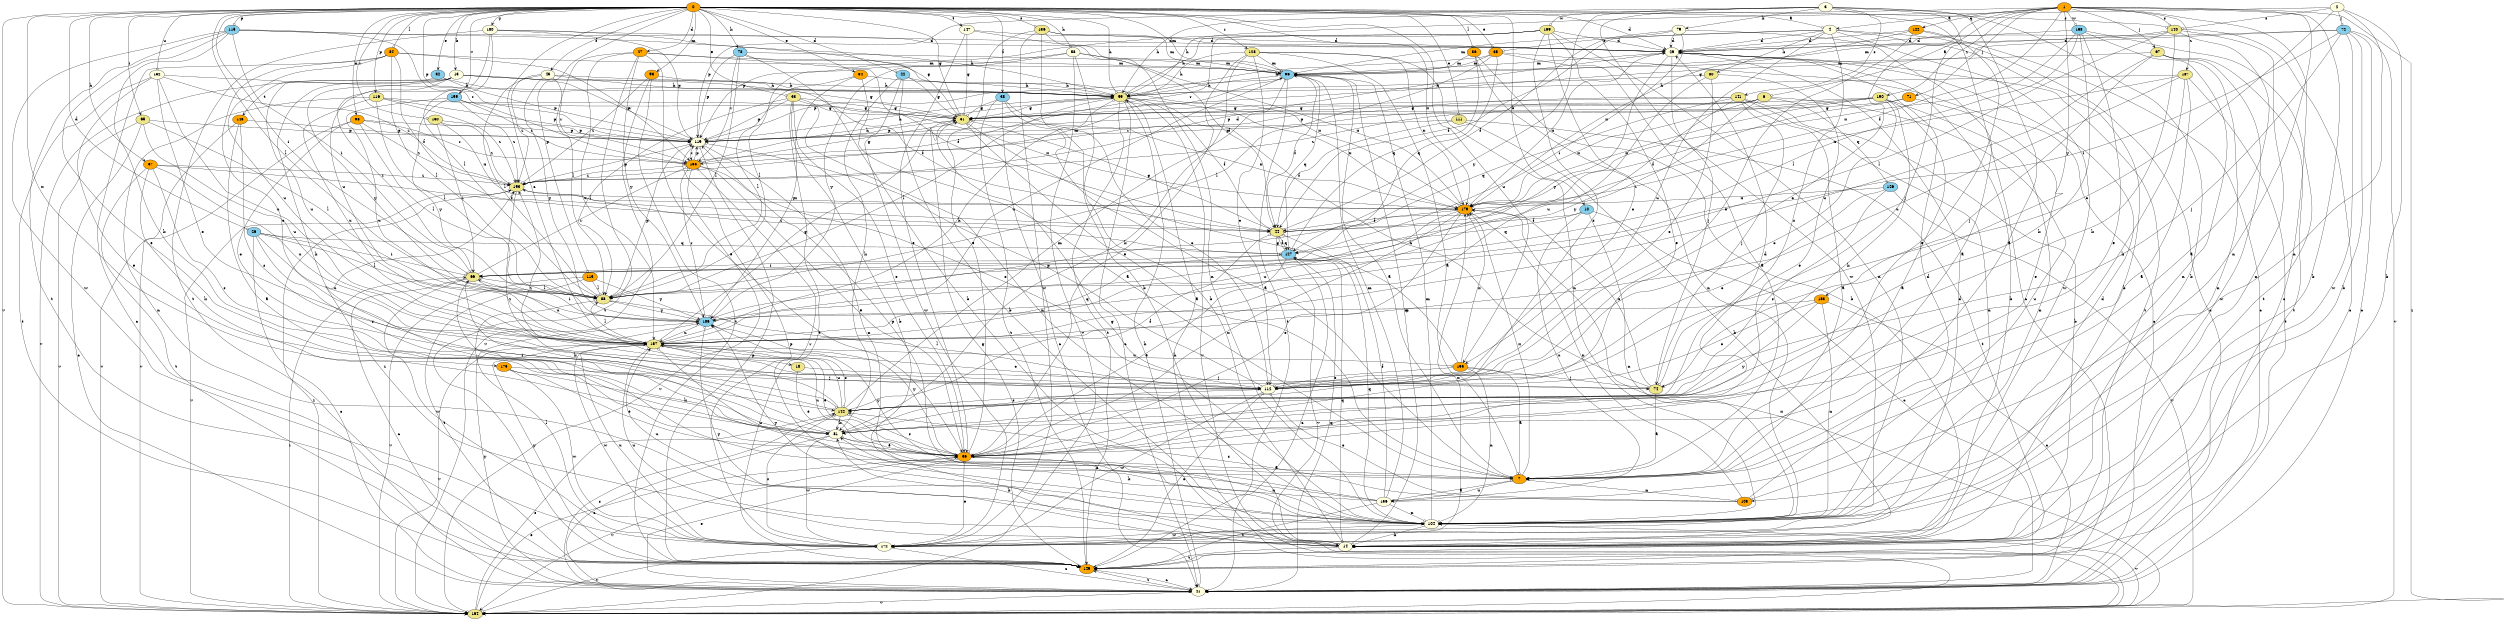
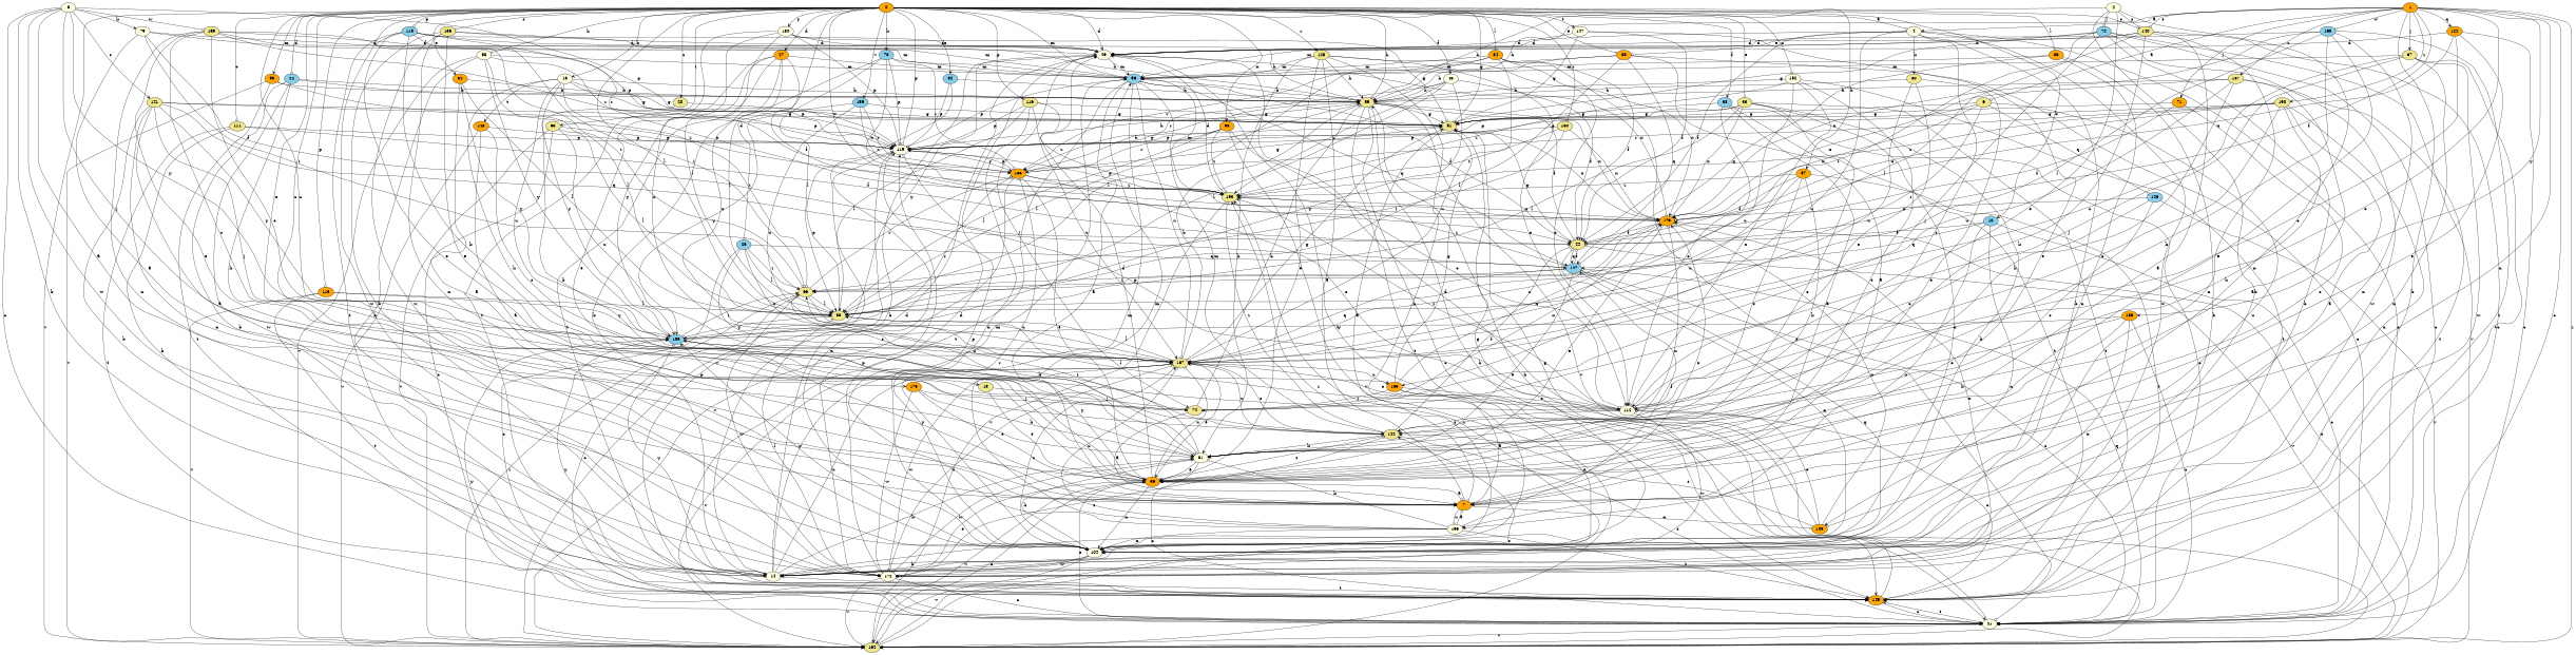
  strict digraph {
    node [fillcolor=khaki style=filled]
    edge [arrowhead=vee]
    0 [fillcolor=orange]
    4 [fillcolor=lightyellow]
    10 [fillcolor=skyblue]
    13 [fillcolor=lightyellow]
    18
+   20
    22 [fillcolor=skyblue]
    26 [fillcolor=skyblue]
    27 [fillcolor=orange]
    29 [fillcolor=lightyellow]
    32 [fillcolor=skyblue]
    33
    34 [fillcolor=orange]
    35 [fillcolor=orange]
    38 [fillcolor=skyblue]
    43 [fillcolor=lightyellow]
    51
    57 [fillcolor=orange]
    58 [fillcolor=lightyellow]
    59
    65
    66
    78 [fillcolor=skyblue]
    84 [fillcolor=orange]
    86 [fillcolor=orange]
    88
    93 [fillcolor=orange]
    96 [fillcolor=skyblue]
    98 [fillcolor=orange]
    111
    113 [fillcolor=orange]
    115 [fillcolor=skyblue]
    116
    119 [fillcolor=lightyellow]
    128
    130
    136
    140
    147 [fillcolor=lightyellow]
    152 [fillcolor=lightyellow]
    155 [fillcolor=orange]
    159 [fillcolor=skyblue]
    164
    175 [fillcolor=orange]
    179 [fillcolor=orange]
    180 [fillcolor=lightyellow]
    14 [fillcolor=lightyellow]
    21 [fillcolor=lightyellow]
    44
    172 [fillcolor=lightyellow]
    80
    142
    156 [fillcolor=lightyellow]
    104 [fillcolor=lightyellow]
    127 [fillcolor=skyblue]
    186 [fillcolor=skyblue]
    81 [fillcolor=lightyellow]
    148 [fillcolor=orange]
    157
    74
    36 [fillcolor=orange]
    149 [fillcolor=orange]
    7 [fillcolor=orange]
    112 [fillcolor=lightyellow]
    135 [fillcolor=orange]
    193
    1 [fillcolor=orange]
    6
    67
    71 [fillcolor=orange]
    103 [fillcolor=orange]
    122 [fillcolor=orange]
    168 [fillcolor=skyblue]
    183 [fillcolor=orange]
    187
    190
    126 [fillcolor=skyblue]
    2 [fillcolor=lightyellow]
    72 [fillcolor=skyblue]
    3 [fillcolor=lightyellow]
    79 [fillcolor=lightyellow]
    141
    169
    0 -> 4 [arrowhead=odot label=a]
    0 -> 10 [label=b]
    0 -> 13 [label=b]
    0 -> 18 [label=c]
+   0 -> 20 [label=c]
    0 -> 22 [arrowhead=odot label=d]
    0 -> 26 [arrowhead=odot label=d]
    0 -> 27 [label=d]
    0 -> 29 [label=d]
    0 -> 32 [label=e]
    0 -> 33 [arrowhead=odot label=e]
    0 -> 34 [label=e]
    0 -> 35 [arrowhead=odot label=e]
    0 -> 38 [label=f]
    0 -> 43 [label=f]
    0 -> 51 [arrowhead=odot label=g]
    0 -> 57 [label=h]
    0 -> 58 [arrowhead=odot label=h]
    0 -> 59 [arrowhead=odot label=h]
    0 -> 65 [label=i]
    0 -> 66 [arrowhead=odot label=i]
    0 -> 78 [label=k]
    0 -> 84 [arrowhead=odot label=l]
    0 -> 86 [arrowhead=odot label=l]
    0 -> 88 [arrowhead=odot label=l]
    0 -> 93 [label=m]
    0 -> 96 [arrowhead=odot label=m]
    0 -> 98 [label=n]
    0 -> 111 [arrowhead=odot label=o]
    0 -> 113 [arrowhead=odot label=p]
    0 -> 115 [arrowhead=odot label=p]
    0 -> 116 [label=p]
    0 -> 119 [arrowhead=odot label=p]
    0 -> 128 [label=r]
    0 -> 130 [arrowhead=odot label=r]
    0 -> 136 [arrowhead=odot label=s]
    0 -> 140 [arrowhead=odot label=s]
    0 -> 147 [label=t]
    0 -> 152 [arrowhead=odot label=u]
    0 -> 155 [label=u]
    0 -> 159 [label=v]
    0 -> 164 [label=v]
    0 -> 175 [label=x]
    0 -> 179 [label=x]
    0 -> 180 [label=y]
    4 -> 29 [label=d]
    4 -> 35 [arrowhead=odot label=e]
    4 -> 155 [label=u]
    4 -> 14 [arrowhead=odot label=b]
    4 -> 21 [arrowhead=odot label=c]
    4 -> 44 [label=f]
    4 -> 172 [arrowhead=odot label=w]
    4 -> 80 [label=k]
    4 -> 142 [label=s]
    10 -> 21 [label=c]
    10 -> 44 [arrowhead=odot label=f]
    10 -> 156 [label=u]
    10 -> 104 [label=n]
    10 -> 127 [label=q]
    13 -> 51 [arrowhead=odot label=g]
    13 -> 59 [arrowhead=odot label=h]
    13 -> 66 [arrowhead=odot label=i]
    13 -> 119 [label=p]
    13 -> 186 [arrowhead=odot label=y]
    13 -> 81 [arrowhead=odot label=k]
    13 -> 148 [label=t]
    13 -> 157 [arrowhead=odot label=u]
    18 -> 74 [arrowhead=odot label=j]
    18 -> 36 [label=e]
+   20 -> 51 [arrowhead=odot label=g]
+   20 -> 81 [arrowhead=odot label=k]
    22 -> 51 [label=g]
    22 -> 59 [label=h]
    22 -> 14 [arrowhead=odot label=b]
    22 -> 172 [arrowhead=odot label=w]
    22 -> 81 [label=k]
    26 -> 66 [arrowhead=odot label=i]
    26 -> 88 [label=l]
    26 -> 21 [arrowhead=odot label=c]
    26 -> 142 [arrowhead=odot label=s]
    26 -> 127 [arrowhead=odot label=q]
    26 -> 157 [label=u]
    27 -> 88 [label=l]
    27 -> 96 [arrowhead=odot label=m]
    27 -> 44 [label=f]
    27 -> 186 [label=y]
    27 -> 157 [label=u]
    27 -> 36 [label=e]
    27 -> 149 [label=t]
    29 -> 96 [label=m]
    29 -> 179 [arrowhead=odot label=x]
    29 -> 14 [arrowhead=odot label=b]
    29 -> 186 [label=y]
    29 -> 74 [label=j]
    29 -> 149 [label=t]
    32 -> 59 [arrowhead=odot label=h]
    32 -> 119 [arrowhead=odot label=p]
    32 -> 164 [label=v]
    33 -> 51 [label=g]
    33 -> 88 [label=l]
    33 -> 119 [label=p]
    33 -> 179 [arrowhead=odot label=x]
    33 -> 14 [label=b]
    33 -> 104 [label=n]
    33 -> 36 [label=e]
    33 -> 149 [label=t]
    34 -> 59 [arrowhead=odot label=h]
    34 -> 88 [arrowhead=odot label=l]
    34 -> 186 [arrowhead=odot label=y]
    34 -> 7 [label=a]
    35 -> 59 [label=h]
    35 -> 88 [arrowhead=odot label=l]
    35 -> 96 [arrowhead=odot label=m]
    35 -> 21 [arrowhead=odot label=c]
    35 -> 127 [label=q]
    35 -> 7 [label=a]
    38 -> 51 [arrowhead=odot label=g]
    38 -> 21 [label=c]
    38 -> 149 [arrowhead=odot label=t]
    38 -> 7 [arrowhead=odot label=a]
    38 -> 112 [label=o]
    43 -> 59 [arrowhead=odot label=h]
    43 -> 88 [arrowhead=odot label=l]
    43 -> 44 [label=f]
    43 -> 186 [arrowhead=odot label=y]
    43 -> 135 [label=r]
    43 -> 193 [label=z]
    51 -> 119 [arrowhead=odot label=p]
    51 -> 179 [arrowhead=odot label=x]
    51 -> 7 [arrowhead=odot label=a]
    57 -> 44 [arrowhead=odot label=f]
    57 -> 142 [label=s]
    57 -> 81 [arrowhead=odot label=k]
    57 -> 157 [arrowhead=odot label=u]
    57 -> 149 [arrowhead=odot label=t]
    57 -> 193 [label=z]
    58 -> 88 [label=l]
    58 -> 96 [arrowhead=odot label=m]
    58 -> 164 [label=v]
    58 -> 179 [arrowhead=odot label=x]
    58 -> 14 [arrowhead=odot label=b]
    58 -> 186 [label=y]
    59 -> 51 [label=g]
    59 -> 88 [label=l]
    59 -> 164 [arrowhead=odot label=v]
    59 -> 179 [label=x]
    59 -> 21 [label=c]
    59 -> 44 [arrowhead=odot label=f]
    59 -> 149 [label=t]
    65 -> 88 [arrowhead=odot label=l]
    65 -> 119 [label=p]
    65 -> 164 [label=v]
    65 -> 21 [arrowhead=odot label=c]
    65 -> 157 [label=u]
    66 -> 88 [label=l]
    66 -> 21 [label=c]
    66 -> 172 [arrowhead=odot label=w]
    66 -> 81 [arrowhead=odot label=k]
    66 -> 157 [arrowhead=odot label=u]
    66 -> 135 [arrowhead=odot label=r]
    78 -> 88 [label=l]
    78 -> 96 [label=m]
    78 -> 119 [arrowhead=odot label=p]
    78 -> 179 [arrowhead=odot label=x]
    78 -> 14 [label=b]
    78 -> 135 [arrowhead=odot label=r]
    84 -> 88 [arrowhead=odot label=l]
    84 -> 96 [label=m]
    84 -> 21 [arrowhead=odot label=c]
    84 -> 44 [label=f]
    84 -> 157 [arrowhead=odot label=u]
    84 -> 112 [label=o]
    84 -> 135 [label=r]
    86 -> 96 [label=m]
    86 -> 14 [arrowhead=odot label=b]
    86 -> 104 [arrowhead=odot label=n]
    86 -> 127 [arrowhead=odot label=q]
    88 -> 119 [label=p]
    88 -> 186 [arrowhead=odot label=y]
    93 -> 59 [label=h]
    93 -> 164 [label=v]
    93 -> 149 [label=t]
    93 -> 193 [arrowhead=odot label=z]
    96 -> 59 [label=h]
    96 -> 119 [arrowhead=odot label=p]
    96 -> 44 [label=f]
    96 -> 127 [label=q]
    96 -> 157 [arrowhead=odot label=u]
    96 -> 149 [label=t]
    96 -> 7 [arrowhead=odot label=a]
    98 -> 88 [label=l]
    98 -> 119 [arrowhead=odot label=p]
    98 -> 164 [label=v]
    98 -> 112 [arrowhead=odot label=o]
    98 -> 135 [arrowhead=odot label=r]
    98 -> 193 [arrowhead=odot label=z]
    111 -> 119 [label=p]
    111 -> 14 [label=b]
    111 -> 44 [label=f]
    111 -> 149 [label=t]
    113 -> 88 [arrowhead=odot label=l]
    113 -> 164 [arrowhead=odot label=v]
    113 -> 186 [label=y]
    113 -> 149 [label=t]
    115 -> 29 [arrowhead=odot label=d]
    115 -> 59 [arrowhead=odot label=h]
    115 -> 66 [arrowhead=odot label=i]
    115 -> 172 [arrowhead=odot label=w]
    115 -> 81 [label=k]
    115 -> 36 [arrowhead=odot label=e]
    115 -> 149 [label=t]
    115 -> 135 [arrowhead=odot label=r]
    116 -> 51 [label=g]
    116 -> 88 [label=l]
    116 -> 119 [arrowhead=odot label=p]
    116 -> 104 [arrowhead=odot label=n]
    116 -> 157 [label=u]
    116 -> 193 [label=z]
    119 -> 59 [arrowhead=odot label=h]
    119 -> 104 [arrowhead=odot label=n]
    119 -> 135 [label=r]
    128 -> 59 [label=h]
    128 -> 96 [arrowhead=odot label=m]
    128 -> 179 [label=x]
    128 -> 104 [label=n]
    128 -> 81 [label=k]
    128 -> 36 [arrowhead=odot label=e]
    128 -> 7 [arrowhead=odot label=a]
    128 -> 112 [label=o]
    130 -> 66 [label=i]
    130 -> 119 [label=p]
    130 -> 179 [arrowhead=odot label=x]
    130 -> 193 [arrowhead=odot label=z]
    136 -> 29 [arrowhead=odot label=d]
    136 -> 96 [arrowhead=odot label=m]
    136 -> 14 [arrowhead=odot label=b]
    136 -> 172 [label=w]
    136 -> 104 [arrowhead=odot label=n]
    136 -> 36 [arrowhead=odot label=e]
    140 -> 29 [label=d]
    140 -> 88 [label=l]
    140 -> 96 [label=m]
    140 -> 21 [label=c]
    140 -> 104 [arrowhead=odot label=n]
    140 -> 81 [label=k]
    140 -> 7 [label=a]
    147 -> 29 [label=d]
    147 -> 51 [arrowhead=odot label=g]
    147 -> 44 [label=f]
    147 -> 36 [label=e]
    152 -> 59 [arrowhead=odot label=h]
    152 -> 157 [label=u]
    152 -> 36 [label=e]
    152 -> 149 [label=t]
    152 -> 112 [arrowhead=odot label=o]
    152 -> 193 [label=z]
    155 -> 51 [arrowhead=odot label=g]
    155 -> 179 [label=x]
    155 -> 104 [arrowhead=odot label=n]
    155 -> 74 [arrowhead=odot label=j]
    155 -> 7 [arrowhead=odot label=a]
    155 -> 112 [arrowhead=odot label=o]
    159 -> 51 [arrowhead=odot label=g]
    159 -> 186 [label=y]
    159 -> 157 [label=u]
    159 -> 135 [label=r]
    159 -> 193 [label=z]
    164 -> 59 [label=h]
    164 -> 66 [label=i]
    164 -> 179 [label=x]
    164 -> 142 [label=s]
    164 -> 36 [label=e]
    164 -> 193 [label=z]
    175 -> 172 [arrowhead=odot label=w]
    175 -> 81 [label=k]
    175 -> 74 [label=j]
    175 -> 36 [arrowhead=odot label=e]
    179 -> 44 [label=f]
    179 -> 157 [label=u]
    179 -> 36 [label=e]
    180 -> 29 [arrowhead=odot label=d]
    180 -> 51 [arrowhead=odot label=g]
    180 -> 88 [arrowhead=odot label=l]
    180 -> 119 [arrowhead=odot label=p]
    180 -> 157 [arrowhead=odot label=u]
    180 -> 149 [arrowhead=odot label=t]
    14 -> 29 [label=d]
    14 -> 96 [label=m]
    14 -> 127 [arrowhead=odot label=q]
    14 -> 186 [arrowhead=odot label=y]
    14 -> 81 [label=k]
    14 -> 157 [arrowhead=odot label=u]
    14 -> 149 [label=t]
    14 -> 193 [label=z]
    21 -> 59 [arrowhead=odot label=h]
    21 -> 164 [arrowhead=odot label=v]
    21 -> 142 [arrowhead=odot label=s]
    21 -> 127 [arrowhead=odot label=q]
    21 -> 186 [arrowhead=odot label=y]
    21 -> 36 [arrowhead=odot label=e]
    21 -> 149 [label=t]
    44 -> 51 [arrowhead=odot label=g]
    44 -> 164 [label=v]
    44 -> 127 [label=q]
    172 -> 29 [arrowhead=odot label=d]
    172 -> 88 [arrowhead=odot label=l]
    172 -> 119 [label=p]
    172 -> 164 [arrowhead=odot label=v]
    172 -> 179 [label=x]
    172 -> 21 [arrowhead=odot label=c]
    172 -> 142 [arrowhead=odot label=s]
    172 -> 157 [arrowhead=odot label=u]
    172 -> 36 [arrowhead=odot label=e]
    80 -> 59 [label=h]
    80 -> 157 [label=u]
    80 -> 36 [label=e]
    80 -> 112 [label=o]
    142 -> 96 [arrowhead=odot label=m]
    142 -> 44 [arrowhead=odot label=f]
    142 -> 81 [label=k]
    142 -> 157 [label=u]
    142 -> 193 [arrowhead=odot label=z]
    156 -> 96 [label=m]
    156 -> 119 [label=p]
    156 -> 44 [arrowhead=odot label=f]
    156 -> 104 [arrowhead=odot label=n]
    156 -> 81 [arrowhead=odot label=k]
    156 -> 157 [arrowhead=odot label=u]
    156 -> 149 [label=t]
    156 -> 7 [arrowhead=odot label=a]
    104 -> 51 [arrowhead=odot label=g]
    104 -> 96 [arrowhead=odot label=m]
    104 -> 164 [label=v]
    104 -> 14 [arrowhead=odot label=b]
    104 -> 172 [arrowhead=odot label=w]
    104 -> 127 [label=q]
    104 -> 186 [label=y]
    104 -> 81 [label=k]
    104 -> 157 [label=u]
    104 -> 135 [arrowhead=odot label=r]
    127 -> 66 [arrowhead=odot label=i]
    127 -> 21 [arrowhead=odot label=c]
    127 -> 44 [arrowhead=odot label=f]
    127 -> 36 [label=e]
    127 -> 193 [label=z]
    186 -> 66 [label=i]
    186 -> 157 [label=u]
    186 -> 135 [arrowhead=odot label=r]
    81 -> 66 [label=i]
    81 -> 21 [arrowhead=odot label=c]
    81 -> 172 [arrowhead=odot label=w]
    81 -> 36 [label=e]
    148 -> 119 [label=p]
    148 -> 164 [arrowhead=odot label=v]
    148 -> 142 [arrowhead=odot label=s]
    148 -> 7 [arrowhead=odot label=a]
    157 -> 51 [label=g]
    157 -> 59 [arrowhead=odot label=h]
    157 -> 88 [label=l]
    157 -> 155 [arrowhead=odot label=u]
    157 -> 164 [label=v]
    157 -> 172 [arrowhead=odot label=w]
    157 -> 142 [arrowhead=odot label=s]
    157 -> 127 [arrowhead=odot label=q]
    157 -> 36 [label=e]
    157 -> 112 [label=o]
    74 -> 59 [arrowhead=odot label=h]
    74 -> 179 [label=x]
    74 -> 7 [label=a]
    36 -> 29 [label=d]
    36 -> 164 [label=v]
    36 -> 179 [arrowhead=odot label=x]
    36 -> 142 [arrowhead=odot label=s]
    36 -> 104 [label=n]
    36 -> 186 [arrowhead=odot label=y]
    36 -> 157 [arrowhead=odot label=u]
    36 -> 7 [arrowhead=odot label=a]
    149 -> 51 [label=g]
    149 -> 119 [arrowhead=odot label=p]
    149 -> 21 [label=c]
    149 -> 186 [label=y]
    149 -> 112 [arrowhead=odot label=o]
    7 -> 179 [label=x]
    7 -> 156 [arrowhead=odot label=u]
    7 -> 186 [label=y]
    7 -> 103 [arrowhead=odot label=n]
    112 -> 88 [arrowhead=odot label=l]
    112 -> 119 [arrowhead=odot label=p]
    112 -> 172 [label=w]
    112 -> 142 [label=s]
    112 -> 193 [label=z]
    135 -> 51 [label=g]
    135 -> 59 [label=h]
    135 -> 119 [label=p]
    135 -> 164 [arrowhead=odot label=v]
    135 -> 36 [arrowhead=odot label=e]
    135 -> 112 [label=o]
    135 -> 193 [label=z]
    193 -> 29 [label=d]
    193 -> 96 [label=m]
    193 -> 119 [arrowhead=odot label=p]
    193 -> 164 [arrowhead=odot label=v]
    193 -> 179 [label=x]
    1 -> 4 [label=a]
    1 -> 59 [label=h]
    1 -> 140 [arrowhead=odot label=s]
    1 -> 164 [label=z]
    1 -> 14 [arrowhead=odot label=b]
    1 -> 21 [arrowhead=odot label=c]
    1 -> 44 [arrowhead=odot label=f]
    1 -> 112 [arrowhead=odot label=o]
    1 -> 6 [arrowhead=odot label=a]
    1 -> 67 [label=j]
    1 -> 71 [label=j]
    1 -> 103 [arrowhead=odot label=n]
    1 -> 122 [label=q]
    1 -> 168 [arrowhead=odot label=w]
    1 -> 183 [label=y]
    1 -> 187 [label=z]
    1 -> 190 [label=z]
    6 -> 51 [arrowhead=odot label=g]
    6 -> 66 [label=i]
    6 -> 119 [arrowhead=odot label=p]
    6 -> 179 [label=x]
    6 -> 156 [label=u]
    6 -> 126 [arrowhead=odot label=q]
    67 -> 96 [label=m]
    67 -> 172 [arrowhead=odot label=w]
    67 -> 104 [label=n]
    67 -> 157 [arrowhead=odot label=u]
    67 -> 74 [arrowhead=odot label=j]
    67 -> 149 [arrowhead=odot label=t]
    71 -> 51 [label=g]
    71 -> 44 [arrowhead=odot label=f]
    71 -> 36 [arrowhead=odot label=e]
    103 -> 29 [arrowhead=odot label=d]
    103 -> 179 [arrowhead=odot label=x]
    103 -> 142 [label=s]
    103 -> 112 [arrowhead=odot label=o]
    122 -> 29 [label=d]
    122 -> 179 [arrowhead=odot label=x]
    122 -> 21 [label=c]
    122 -> 36 [label=e]
    122 -> 112 [label=o]
    168 -> 29 [label=d]
    168 -> 88 [arrowhead=odot label=l]
    168 -> 179 [label=x]
    168 -> 104 [arrowhead=odot label=n]
    168 -> 81 [label=k]
    168 -> 36 [label=e]
    168 -> 149 [label=t]
    183 -> 21 [arrowhead=odot label=c]
    183 -> 104 [label=n]
    183 -> 186 [arrowhead=odot label=y]
-   183 -> 81 [arrowhead=odot label=y]
+   183 -> 81 [arrowhead=odot label=k]
    183 -> 112 [arrowhead=odot label=o]
    187 -> 59 [arrowhead=odot label=h]
    187 -> 179 [label=x]
    187 -> 81 [label=k]
    187 -> 157 [arrowhead=odot label=u]
    187 -> 149 [arrowhead=odot label=t]
    187 -> 7 [label=a]
    190 -> 51 [label=g]
    190 -> 179 [arrowhead=odot label=x]
    190 -> 104 [arrowhead=odot label=n]
    190 -> 81 [arrowhead=odot label=k]
    190 -> 7 [arrowhead=odot label=a]
    190 -> 112 [arrowhead=odot label=o]
    190 -> 135 [label=r]
    190 -> 193 [label=z]
    126 -> 164 [arrowhead=odot label=v]
    126 -> 179 [arrowhead=odot label=x]
    126 -> 142 [arrowhead=odot label=s]
    126 -> 112 [arrowhead=odot label=o]
    2 -> 59 [arrowhead=odot label=h]
    2 -> 140 [arrowhead=odot label=s]
    2 -> 14 [label=b]
    2 -> 112 [arrowhead=odot label=o]
    2 -> 103 [label=n]
    2 -> 72 [arrowhead=odot label=j]
    72 -> 29 [arrowhead=odot label=d]
    72 -> 51 [arrowhead=odot label=g]
    72 -> 66 [label=i]
    72 -> 164 [label=v]
    72 -> 14 [label=b]
    72 -> 21 [arrowhead=odot label=c]
    72 -> 172 [arrowhead=odot label=w]
    72 -> 74 [label=j]
    3 -> 119 [label=p]
    3 -> 14 [arrowhead=odot label=b]
    3 -> 21 [label=c]
    3 -> 172 [label=w]
    3 -> 186 [arrowhead=odot label=y]
    3 -> 74 [arrowhead=odot label=j]
    3 -> 7 [label=a]
    3 -> 79 [label=k]
    3 -> 141 [label=s]
    3 -> 169 [arrowhead=odot label=w]
    79 -> 29 [label=d]
    79 -> 66 [label=i]
    79 -> 96 [arrowhead=odot label=m]
    79 -> 44 [arrowhead=odot label=f]
    79 -> 7 [arrowhead=odot label=a]
    141 -> 51 [label=g]
    141 -> 119 [label=p]
    141 -> 14 [arrowhead=odot label=b]
    141 -> 104 [label=n]
    141 -> 127 [label=q]
    141 -> 186 [label=y]
    141 -> 74 [arrowhead=odot label=j]
    141 -> 7 [label=a]
    169 -> 29 [label=d]
    169 -> 59 [arrowhead=odot label=h]
    169 -> 119 [label=p]
    169 -> 142 [label=s]
    169 -> 104 [label=n]
    169 -> 36 [arrowhead=odot label=e]
    169 -> 112 [arrowhead=odot label=o]
    169 -> 135 [label=r]
  }
